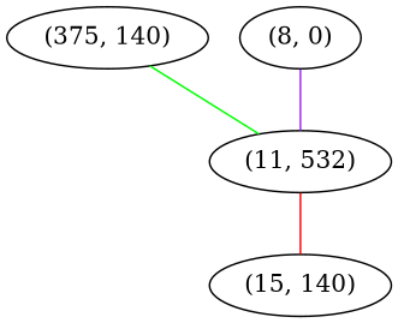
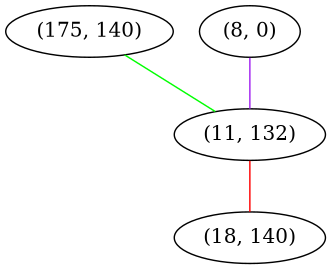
  graph {
-   "(175, 140)" [label="(375, 140)"]
-   "(11, 132)" [label="(11, 532)"]
-   "(18, 140)" [label="(15, 140)"]
+   "(175, 140)"
+   "(11, 132)"
+   "(18, 140)"
    n4 [label="(8, 0)"]
    "(175, 140)" -- "(11, 132)" [color=green weight=2]
    "(11, 132)" -- "(18, 140)" [color=red weight=1]
    n4 -- "(11, 132)" [color=purple weight=4]
  }
